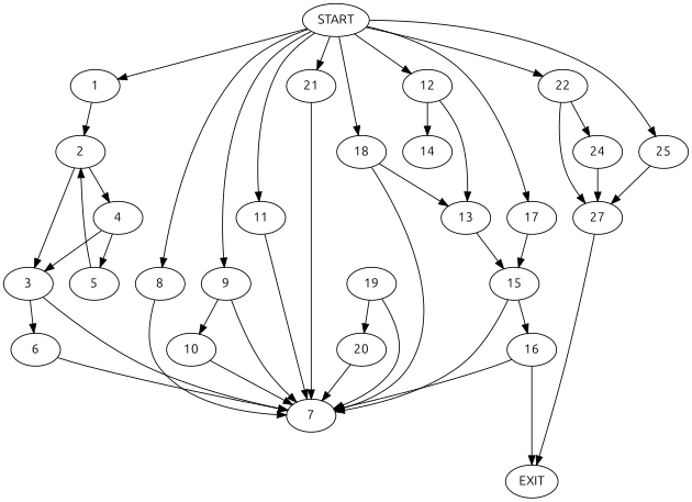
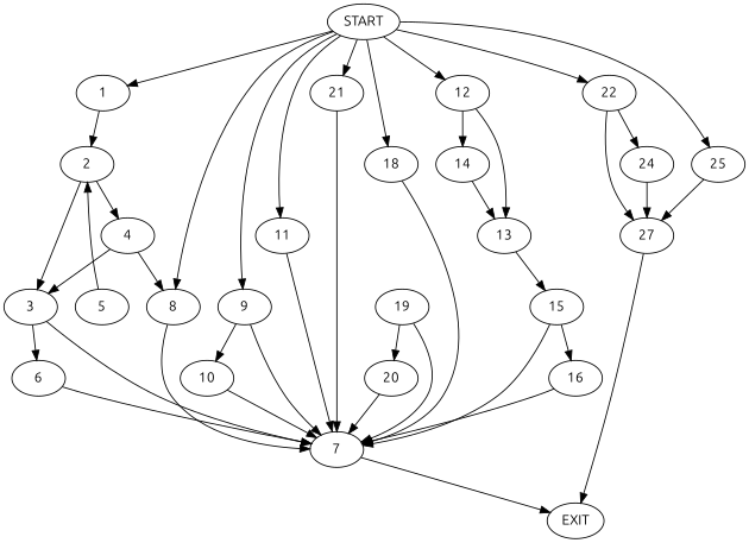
  digraph {
    fontname=Ubuntu
    node [fontname=Ubuntu]
    edge [fontname=Ubuntu]
    n1 [label=START]
    1
    8
    9
    11
    12
-   17
    18
    21
    22
    25
    2
    7
    10
    13
    14
    15
    19
    20
    n20 [label=27]
    24
    n22 [label=EXIT]
    3
    4
    6
    5
    16
    n1 -> 1
    n1 -> 8
    n1 -> 9
    n1 -> 11
    n1 -> 12
-   n1 -> 17
    n1 -> 18
    n1 -> 21
    n1 -> 22
    n1 -> 25
    1 -> 2
    8 -> 7
    9 -> 7
    9 -> 10
    11 -> 7
    12 -> 13
    12 -> 14
-   17 -> 15
    18 -> 7
    21 -> 7
    22 -> n20
    22 -> 24
    25 -> n20
    2 -> 3
    2 -> 4
-   16 -> n22
+   7 -> n22
    10 -> 7
    13 -> 15
-   18 -> 13
+   14 -> 13
    15 -> 7
    15 -> 16
    19 -> 7
    19 -> 20
    20 -> 7
    n20 -> n22
    24 -> n20
    3 -> 7
    3 -> 6
    4 -> 3
-   4 -> 5
+   4 -> 8
    6 -> 7
    5 -> 2
    16 -> 7
  }
